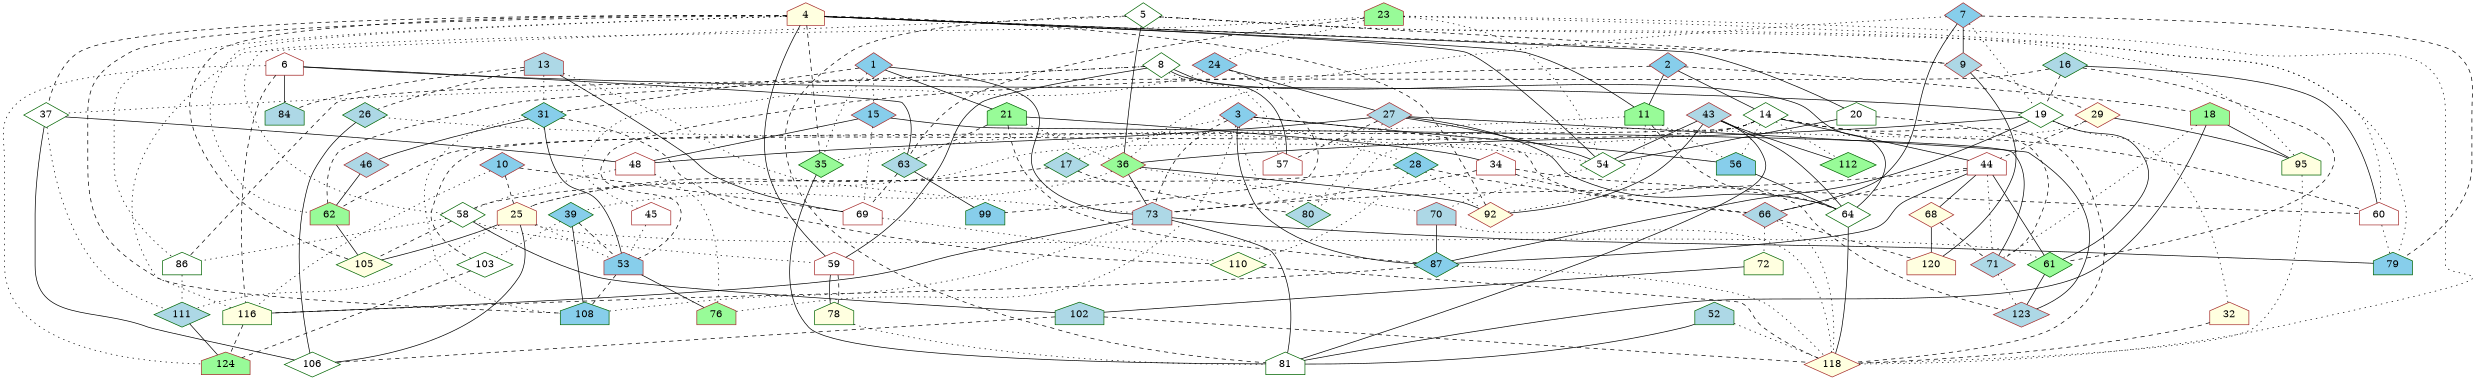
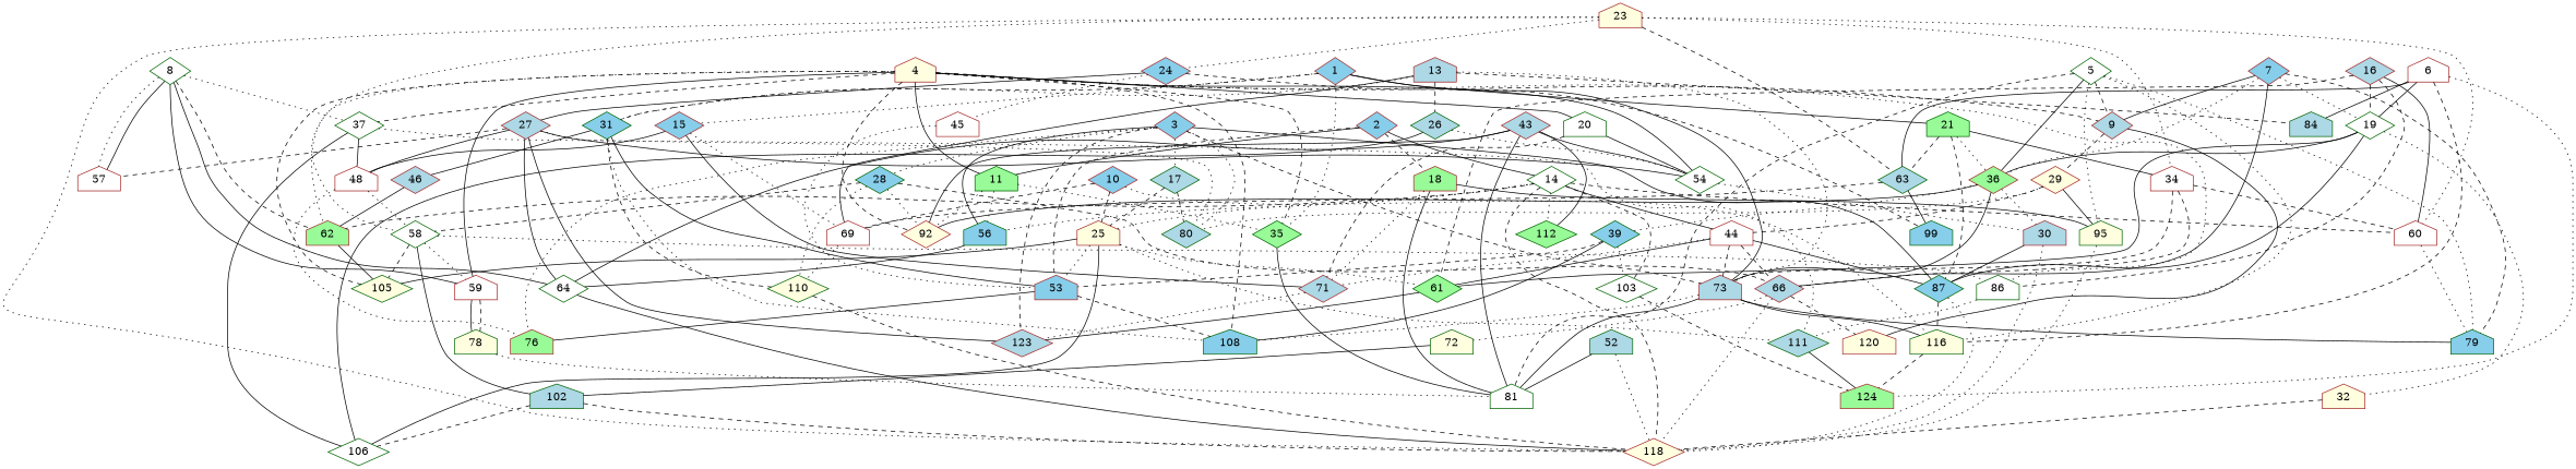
  graph {
    node [color=brown fillcolor=white shape=diamond style=filled]
    edge [style=solid]
    1 [fillcolor=skyblue super="+74"]
    15 [fillcolor=skyblue super="+91"]
    21 [color=darkgreen fillcolor=palegreen shape=house]
    31 [color=darkgreen fillcolor=skyblue super="+55"]
    35 [color=darkgreen fillcolor=palegreen]
    73 [fillcolor=lightblue shape=house super="+83"]
    69 [shape=house super="+107"]
    48 [shape=house super="+82"]
    71 [fillcolor=lightblue super="+88"]
    87 [color=darkgreen fillcolor=skyblue super="+96"]
    36 [fillcolor=palegreen super="+40"]
    63 [color=darkgreen fillcolor=lightblue super="+94"]
    34 [shape=house]
    53 [fillcolor=skyblue shape=house super="+67"]
    108 [color=darkgreen fillcolor=skyblue shape=house]
    110 [color=darkgreen fillcolor=lightyellow]
    46 [fillcolor=lightblue]
    81 [color=darkgreen shape=house]
    79 [color=darkgreen fillcolor=skyblue shape=house]
    116 [color=darkgreen fillcolor=lightyellow shape=house super="+121"]
    11 [color=darkgreen fillcolor=palegreen shape=house super="+41"]
    56 [color=darkgreen fillcolor=skyblue shape=house]
    92 [fillcolor=lightyellow super="+115"]
    64 [color=darkgreen super="+75"]
    2 [fillcolor=skyblue]
    14 [color=darkgreen super="+90"]
    18 [fillcolor=palegreen shape=house]
    62 [fillcolor=palegreen shape=house super="+100"]
    25 [fillcolor=lightyellow shape=house super="+51"]
    44 [shape=house super="+77"]
    60 [shape=house super="+113"]
    103 [color=darkgreen]
    112 [color=darkgreen fillcolor=palegreen]
    118 [fillcolor=lightyellow super="+119"]
    95 [color=darkgreen fillcolor=lightyellow shape=house]
    76 [fillcolor=palegreen shape=house]
    3 [fillcolor=skyblue super="+117"]
    17 [color=darkgreen fillcolor=lightblue super="+47"]
    28 [color=darkgreen fillcolor=skyblue super="+33"]
    80 [color=darkgreen fillcolor=lightblue]
    123 [fillcolor=lightblue]
    66 [fillcolor=lightblue super="+122"]
    58 [color=darkgreen super="+101"]
    4 [fillcolor=lightyellow shape=house super="+30"]
    9 [fillcolor=lightblue super="+109"]
    20 [color=darkgreen shape=house]
    37 [color=darkgreen]
    54 [color=darkgreen super="+104"]
    59 [shape=house]
    86 [color=darkgreen shape=house super="+98"]
    105 [color=darkgreen fillcolor=lightyellow]
    29 [fillcolor=lightyellow super="+49"]
    120 [fillcolor=lightyellow shape=house]
    106 [color=darkgreen]
    111 [color=darkgreen fillcolor=lightblue super="+114"]
-   70 [fillcolor=lightblue shape=house]
+   70 [fillcolor=lightblue shape=house label=30]
    78 [color=darkgreen fillcolor=lightyellow shape=house]
    5 [color=darkgreen super="+38"]
    39 [color=darkgreen fillcolor=skyblue]
    124 [fillcolor=palegreen shape=house]
    6 [shape=house super="+22"]
    19 [color=darkgreen super="+89"]
    84 [color=darkgreen fillcolor=lightblue shape=house]
    61 [color=darkgreen fillcolor=palegreen super="+97"]
    32 [fillcolor=lightyellow shape=house]
    99 [color=darkgreen fillcolor=skyblue shape=house]
    7 [fillcolor=skyblue super="+12"]
    72 [color=darkgreen fillcolor=lightyellow shape=house]
    8 [color=darkgreen super="+65"]
    57 [shape=house]
    10 [fillcolor=skyblue super="+85"]
    13 [fillcolor=lightblue shape=house super="+42"]
    26 [color=darkgreen fillcolor=lightblue]
-   68 [fillcolor=lightyellow]
-   16 [color=darkgreen fillcolor=lightblue]
-   23 [fillcolor=palegreen shape=house]
+   16 [fillcolor=lightblue]
+   23 [fillcolor=lightyellow shape=house]
    24 [fillcolor=skyblue]
    27 [fillcolor=lightblue super="+93"]
    45 [shape=house]
    102 [color=darkgreen fillcolor=lightblue shape=house]
    43 [fillcolor=lightblue super="+50"]
    52 [color=darkgreen fillcolor=lightblue shape=house]
    1 -- 15 [style=dotted]
    1 -- 21
    1 -- 31 [style=dashed]
    1 -- 35 [style=dotted]
    1 -- 73
    15 -- 69 [style=dotted]
    15 -- 48
    15 -- 71
    21 -- 87 [style=dashed]
    21 -- 36 [style=dotted]
    21 -- 63 [style=dashed]
    21 -- 34
    31 -- 53
    31 -- 108 [style=dotted]
    31 -- 110 [style=dashed]
    31 -- 46
    35 -- 81
    73 -- 108 [style=dotted]
    73 -- 81
    73 -- 79
    73 -- 116
    69 -- 110 [style=dotted]
    48 -- 76 [style=dotted]
    48 -- 58 [style=dotted]
    71 -- 123 [style=dotted]
    87 -- 116 [style=dashed]
    87 -- 118 [style=dotted]
    36 -- 73
    36 -- 92
    36 -- 70 [style=dotted]
    36 -- 39 [style=dotted]
    63 -- 69 [style=dashed]
    63 -- 99
    34 -- 73 [style=dashed]
    34 -- 60 [style=dashed]
    34 -- 66 [style=dashed]
    53 -- 108 [style=dashed]
    53 -- 76
    110 -- 118 [style=dashed]
    46 -- 62
    116 -- 124 [style=dashed]
    11 -- 35 [style=dotted]
    11 -- 56 [style=dotted]
    11 -- 92 [style=dotted]
-   11 -- 64 [style=dashed]
    56 -- 64
    64 -- 118
    2 -- 53 [style=dashed]
    2 -- 11
    2 -- 14
    2 -- 18 [style=dashed]
    14 -- 56 [style=dotted]
    14 -- 62 [style=dashed]
    14 -- 25 [style=dotted]
    14 -- 44
    14 -- 60 [style=dashed]
    14 -- 103 [style=dashed]
    14 -- 112 [style=dotted]
    14 -- 118 [style=dashed]
    18 -- 71 [style=dotted]
    18 -- 81
    18 -- 95
    62 -- 105
    25 -- 53 [style=dotted]
    25 -- 105
    25 -- 106
    25 -- 111 [style=dotted]
    25 -- 61 [style=dotted]
    44 -- 73 [style=dashed]
    44 -- 71 [style=dotted]
    44 -- 87
    44 -- 66 [style=dashed]
    44 -- 61
-   44 -- 68
    60 -- 79 [style=dotted]
    103 -- 124 [style=dashed]
    95 -- 118 [style=dotted]
    3 -- 73 [style=dashed weight=2]
    3 -- 87
    3 -- 56
    3 -- 76 [style=dotted]
    3 -- 17 [style=dotted]
    3 -- 28 [style=dotted]
    3 -- 80 [style=dotted]
    3 -- 123 [style=dashed]
    17 -- 25 [style=dashed]
    17 -- 80 [style=dashed]
    28 -- 110 [style=dotted]
    28 -- 92 [style=dotted]
    28 -- 66 [style=dashed]
    28 -- 58 [style=dashed]
    66 -- 118 [style=dotted]
    66 -- 120 [style=dashed]
    66 -- 72 [style=dotted]
    58 -- 59 [style=dotted]
    58 -- 86 [style=dotted]
    58 -- 105 [style=dashed]
    58 -- 102
    4 -- 35 [style=dashed]
    4 -- 108 [style=dashed]
    4 -- 11 [weight=2]
    4 -- 92 [style=dashed]
    4 -- 62 [style=dotted]
    4 -- 9 [style=dashed]
    4 -- 20
    4 -- 37 [style=dashed]
    4 -- 54
    4 -- 59
    4 -- 86 [style=dotted]
    4 -- 105 [style=dashed]
    9 -- 29 [style=dashed]
    9 -- 120
    20 -- 71 [style=dashed]
    20 -- 54
    37 -- 48
    37 -- 106
    37 -- 111 [style=dotted]
    54 -- 70 [style=dotted]
    59 -- 78
    59 -- 78 [style=dashed]
    86 -- 111 [style=dotted weight=2]
    29 -- 44 [style=dashed]
    29 -- 95
    29 -- 80 [style=dotted]
    111 -- 124
    70 -- 87
    70 -- 118 [style=dotted]
    78 -- 81 [style=dotted]
    5 -- 36
    5 -- 81 [style=dashed]
    5 -- 79 [style=dotted]
    5 -- 116 [style=dotted]
    5 -- 95 [style=dotted]
    5 -- 9 [style=dashed]
    39 -- 53 [style=dashed]
    39 -- 108
    39 -- 103 [style=dotted]
    6 -- 63
    6 -- 116 [style=dashed]
    6 -- 124 [style=dotted]
    6 -- 19
    6 -- 84
    19 -- 87
    19 -- 36
    19 -- 61
    19 -- 32 [style=dotted]
    61 -- 123
    32 -- 118 [style=dashed]
    7 -- 36 [style=dotted]
    7 -- 79 [style=dashed]
    7 -- 66
    7 -- 9
    7 -- 19 [style=dotted]
    72 -- 102
    8 -- 64
    8 -- 62 [style=dashed]
    8 -- 37 [style=dotted]
    8 -- 59
    8 -- 57 [style=dotted]
    8 -- 57
    10 -- 69 [style=dashed]
    10 -- 116 [style=dotted weight=2]
    10 -- 25 [style=dashed]
    13 -- 31 [style=dotted]
    13 -- 73 [style=dotted]
    13 -- 69
    13 -- 84 [style=dashed]
    13 -- 26 [style=dashed]
    26 -- 54 [style=dotted]
    26 -- 106
-   68 -- 71 [style=dashed]
-   68 -- 120
    16 -- 60
    16 -- 86 [style=dashed]
    16 -- 19 [style=dashed]
    16 -- 61 [style=dashed]
    23 -- 63 [style=dashed]
    23 -- 60 [style=dotted]
    23 -- 118 [style=dotted]
    23 -- 58 [style=dotted]
-   23 -- 54 [style=dotted]
+   23 -- 34 [style=dotted]
    23 -- 24 [style=dotted]
    24 -- 99 [style=dashed]
    24 -- 27
    24 -- 45 [style=dotted]
    27 -- 48
    27 -- 64 [weight=2]
    27 -- 80 [style=dotted]
    27 -- 123
    27 -- 54
    27 -- 57 [style=dashed]
    45 -- 53 [style=dotted]
    102 -- 118 [style=dashed]
    102 -- 106 [style=dashed]
    43 -- 81
    43 -- 92
    43 -- 64
    43 -- 112
    43 -- 54
    52 -- 81
    52 -- 118 [style=dotted]
  }
